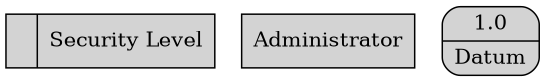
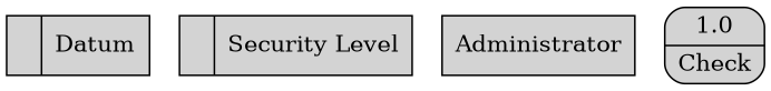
  digraph {
    node [shape=record style=filled fillcolor=lightgrey]
+   n1 [label="<f0>  |<f1> Datum "]
    n2 [label="<f0>  |<f1> Security Level "]
    n3 [label=Administrator shape=box]
-   n4 [label="{<f0> 1.0|<f1> Datum }" shape=Mrecord]
+   n4 [label="{<f0> 1.0|<f1> Check }" shape=Mrecord]
  }
